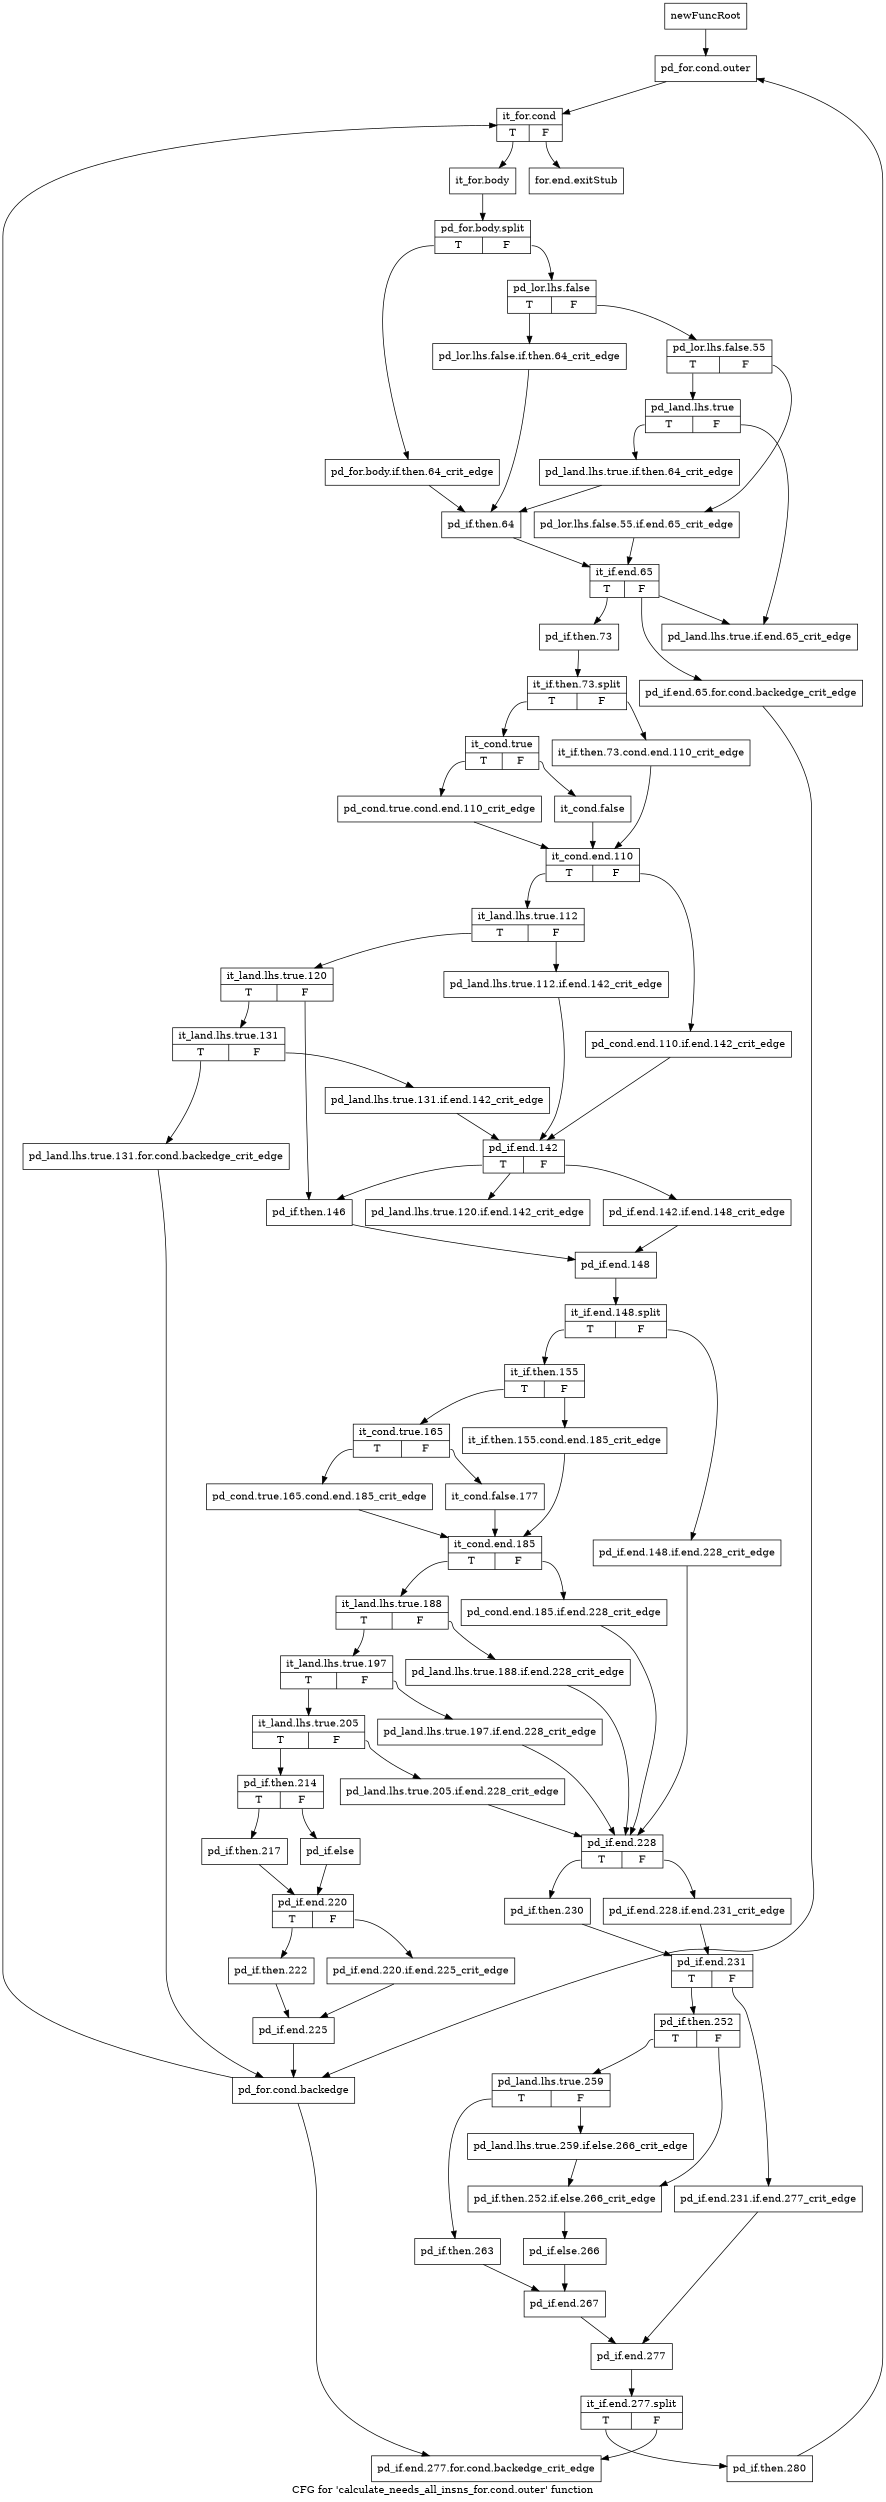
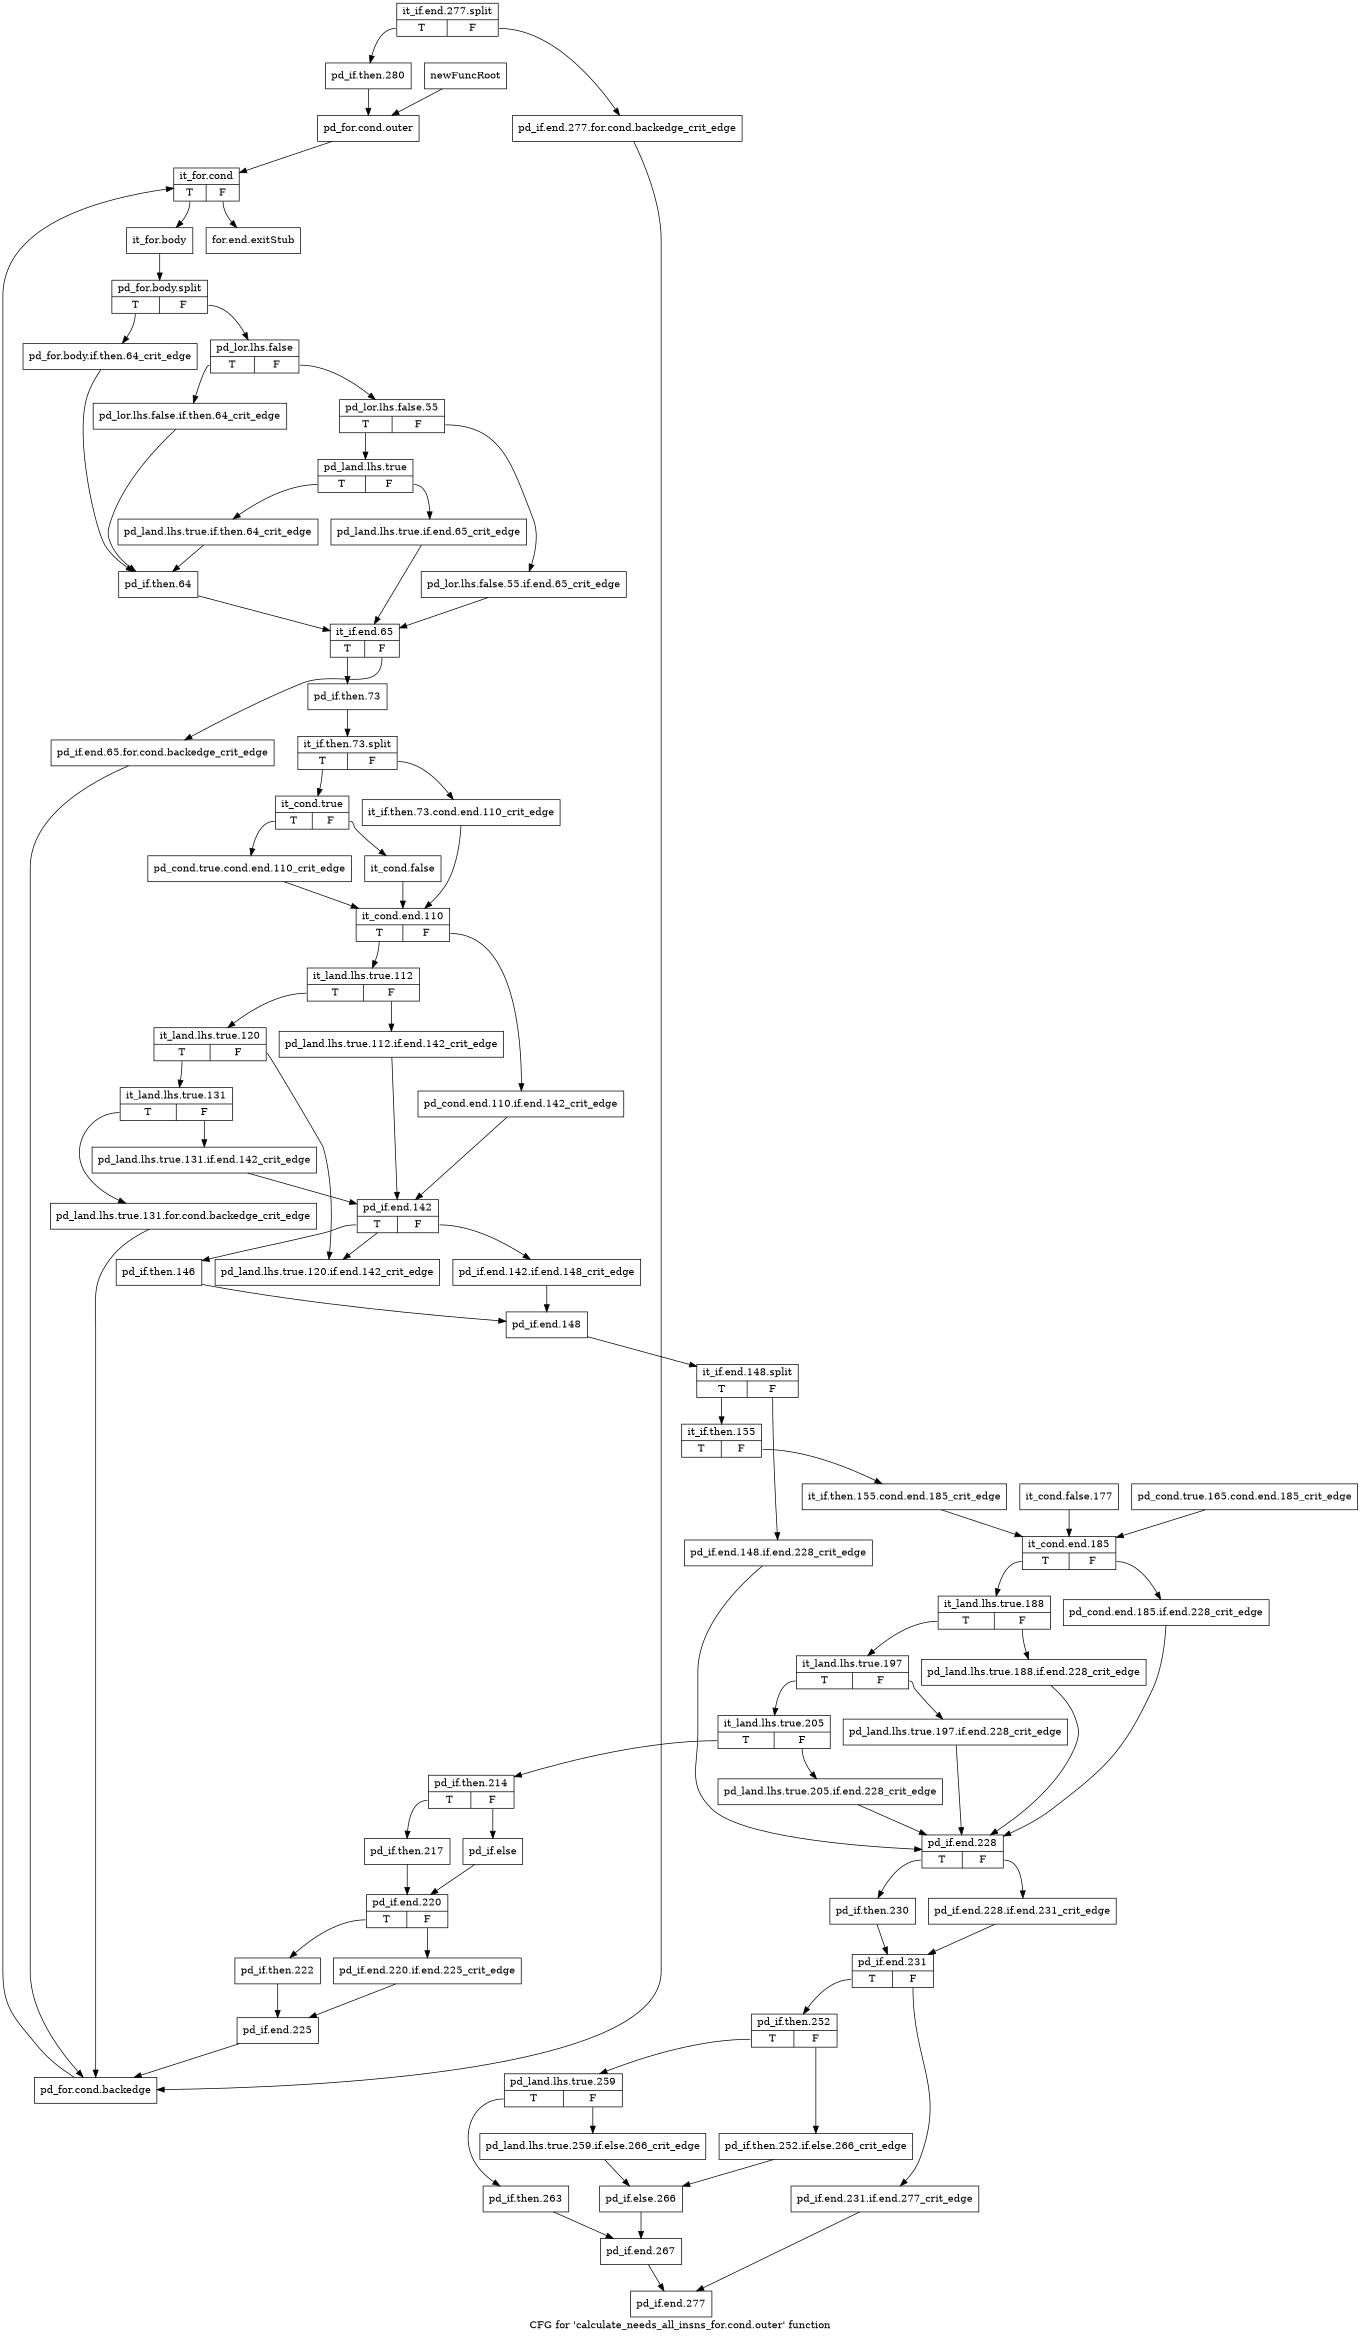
  digraph {
    label="CFG for 'calculate_needs_all_insns_for.cond.outer' function"
    node [shape=record]
    n1 [label="{newFuncRoot}"]
    n2 [label="{pd_for.cond.outer}"]
    n3 [label="{it_for.cond|{<s0>T|<s1>F}}"]
    n4 [label="{for.end.exitStub}"]
    n5 [label="{it_for.body}"]
    n6 [label="{pd_for.body.split|{<s0>T|<s1>F}}"]
    n7 [label="{pd_for.body.if.then.64_crit_edge}"]
    n8 [label="{pd_lor.lhs.false|{<s0>T|<s1>F}}"]
    n9 [label="{pd_if.then.64}"]
    n10 [label="{pd_lor.lhs.false.if.then.64_crit_edge}"]
    n11 [label="{pd_lor.lhs.false.55|{<s0>T|<s1>F}}"]
    n12 [label="{it_if.end.65|{<s0>T|<s1>F}}"]
    n13 [label="{pd_land.lhs.true|{<s0>T|<s1>F}}"]
    n14 [label="{pd_lor.lhs.false.55.if.end.65_crit_edge}"]
    n15 [label="{pd_land.lhs.true.if.then.64_crit_edge}"]
    n16 [label="{pd_land.lhs.true.if.end.65_crit_edge}"]
    n17 [label="{pd_if.then.73}"]
    n18 [label="{pd_if.end.65.for.cond.backedge_crit_edge}"]
    n19 [label="{it_if.then.73.split|{<s0>T|<s1>F}}"]
    n20 [label="{pd_for.cond.backedge}"]
    n21 [label="{it_cond.true|{<s0>T|<s1>F}}"]
    n22 [label="{it_if.then.73.cond.end.110_crit_edge}"]
    n23 [label="{pd_cond.true.cond.end.110_crit_edge}"]
    n24 [label="{it_cond.false}"]
    n25 [label="{it_cond.end.110|{<s0>T|<s1>F}}"]
    n26 [label="{it_land.lhs.true.112|{<s0>T|<s1>F}}"]
    n27 [label="{pd_cond.end.110.if.end.142_crit_edge}"]
    n28 [label="{it_land.lhs.true.120|{<s0>T|<s1>F}}"]
    n29 [label="{pd_land.lhs.true.112.if.end.142_crit_edge}"]
    n30 [label="{pd_if.end.142|{<s0>T|<s1>F}}"]
    n31 [label="{it_land.lhs.true.131|{<s0>T|<s1>F}}"]
    n32 [label="{pd_land.lhs.true.120.if.end.142_crit_edge}"]
    n33 [label="{pd_if.then.146}"]
    n34 [label="{pd_if.end.142.if.end.148_crit_edge}"]
    n35 [label="{pd_if.end.148}"]
    n36 [label="{pd_land.lhs.true.131.for.cond.backedge_crit_edge}"]
    n37 [label="{pd_land.lhs.true.131.if.end.142_crit_edge}"]
    n38 [label="{it_if.end.148.split|{<s0>T|<s1>F}}"]
    n39 [label="{it_if.then.155|{<s0>T|<s1>F}}"]
    n40 [label="{pd_if.end.148.if.end.228_crit_edge}"]
-   n41 [label="{it_cond.true.165|{<s0>T|<s1>F}}"]
    n42 [label="{it_if.then.155.cond.end.185_crit_edge}"]
    n43 [label="{pd_if.end.228|{<s0>T|<s1>F}}"]
    n44 [label="{pd_cond.true.165.cond.end.185_crit_edge}"]
    n45 [label="{it_cond.false.177}"]
    n46 [label="{it_cond.end.185|{<s0>T|<s1>F}}"]
    n47 [label="{pd_if.then.230}"]
    n48 [label="{pd_if.end.228.if.end.231_crit_edge}"]
    n49 [label="{pd_if.end.231|{<s0>T|<s1>F}}"]
    n50 [label="{it_land.lhs.true.188|{<s0>T|<s1>F}}"]
    n51 [label="{pd_cond.end.185.if.end.228_crit_edge}"]
    n52 [label="{it_land.lhs.true.197|{<s0>T|<s1>F}}"]
    n53 [label="{pd_land.lhs.true.188.if.end.228_crit_edge}"]
    n54 [label="{it_land.lhs.true.205|{<s0>T|<s1>F}}"]
    n55 [label="{pd_land.lhs.true.197.if.end.228_crit_edge}"]
    n56 [label="{pd_if.then.214|{<s0>T|<s1>F}}"]
    n57 [label="{pd_land.lhs.true.205.if.end.228_crit_edge}"]
    n58 [label="{pd_if.then.217}"]
    n59 [label="{pd_if.else}"]
    n60 [label="{pd_if.end.220|{<s0>T|<s1>F}}"]
    n61 [label="{pd_if.then.252|{<s0>T|<s1>F}}"]
    n62 [label="{pd_if.end.231.if.end.277_crit_edge}"]
    n63 [label="{pd_land.lhs.true.259|{<s0>T|<s1>F}}"]
    n64 [label="{pd_if.then.252.if.else.266_crit_edge}"]
    n65 [label="{pd_if.end.277}"]
    n66 [label="{pd_if.then.263}"]
    n67 [label="{pd_land.lhs.true.259.if.else.266_crit_edge}"]
    n68 [label="{pd_if.else.266}"]
    n69 [label="{it_if.end.277.split|{<s0>T|<s1>F}}"]
    n70 [label="{pd_if.then.280}"]
    n71 [label="{pd_if.end.277.for.cond.backedge_crit_edge}"]
    n72 [label="{pd_if.end.267}"]
    n73 [label="{pd_if.then.222}"]
    n74 [label="{pd_if.end.220.if.end.225_crit_edge}"]
    n75 [label="{pd_if.end.225}"]
    n1 -> n2
    n2 -> n3
    n3 -> n4 [tailport=s1]
    n3 -> n5 [tailport=s0]
    n5 -> n6
    n6 -> n7 [tailport=s0]
    n6 -> n8 [tailport=s1]
    n7 -> n9
    n8 -> n10 [tailport=s0]
    n8 -> n11 [tailport=s1]
    n9 -> n12
    n10 -> n9
    n11 -> n13 [tailport=s0]
    n11 -> n14 [tailport=s1]
    n12 -> n17 [tailport=s0]
    n12 -> n18 [tailport=s1]
    n13 -> n15 [tailport=s0]
    n13 -> n16 [tailport=s1]
    n14 -> n12
    n15 -> n9
-   n12 -> n16
+   n16 -> n12
    n17 -> n19
    n18 -> n20
    n19 -> n21 [tailport=s0]
    n19 -> n22 [tailport=s1]
    n20 -> n3
    n21 -> n23 [tailport=s0]
    n21 -> n24 [tailport=s1]
    n22 -> n25
    n23 -> n25
    n24 -> n25
    n25 -> n26 [tailport=s0]
    n25 -> n27 [tailport=s1]
    n26 -> n28 [tailport=s0]
    n26 -> n29 [tailport=s1]
    n27 -> n30
    n28 -> n31 [tailport=s0]
-   n28 -> n33 [tailport=s1]
+   n28 -> n32 [tailport=s1]
    n29 -> n30
    n30 -> n32
    n30 -> n33 [tailport=s0]
    n30 -> n34 [tailport=s1]
    n31 -> n36 [tailport=s0]
    n31 -> n37 [tailport=s1]
    n33 -> n35
    n34 -> n35
    n35 -> n38
    n36 -> n20
    n37 -> n30
    n38 -> n39 [tailport=s0]
    n38 -> n40 [tailport=s1]
-   n39 -> n41 [tailport=s0]
    n39 -> n42 [tailport=s1]
    n40 -> n43
-   n41 -> n44 [tailport=s0]
-   n41 -> n45 [tailport=s1]
    n42 -> n46
    n43 -> n47 [tailport=s0]
    n43 -> n48 [tailport=s1]
    n44 -> n46
    n45 -> n46
    n46 -> n50 [tailport=s0]
    n46 -> n51 [tailport=s1]
    n47 -> n49
    n48 -> n49
    n49 -> n61 [tailport=s0]
    n49 -> n62 [tailport=s1]
    n50 -> n52 [tailport=s0]
    n50 -> n53 [tailport=s1]
    n51 -> n43
    n52 -> n54 [tailport=s0]
    n52 -> n55 [tailport=s1]
    n53 -> n43
    n54 -> n56 [tailport=s0]
    n54 -> n57 [tailport=s1]
    n55 -> n43
    n56 -> n58 [tailport=s0]
    n56 -> n59 [tailport=s1]
    n57 -> n43
    n58 -> n60
    n59 -> n60
    n60 -> n73 [tailport=s0]
    n60 -> n74 [tailport=s1]
    n61 -> n63 [tailport=s0]
    n61 -> n64 [tailport=s1]
    n62 -> n65
    n63 -> n66 [tailport=s0]
    n63 -> n67 [tailport=s1]
    n64 -> n68
-   n65 -> n69
    n66 -> n72
-   n67 -> n64
+   n67 -> n68
    n68 -> n72
    n69 -> n70 [tailport=s0]
    n69 -> n71 [tailport=s1]
    n70 -> n2
-   n20 -> n71
+   n71 -> n20
    n72 -> n65
    n73 -> n75
    n74 -> n75
    n75 -> n20
  }
